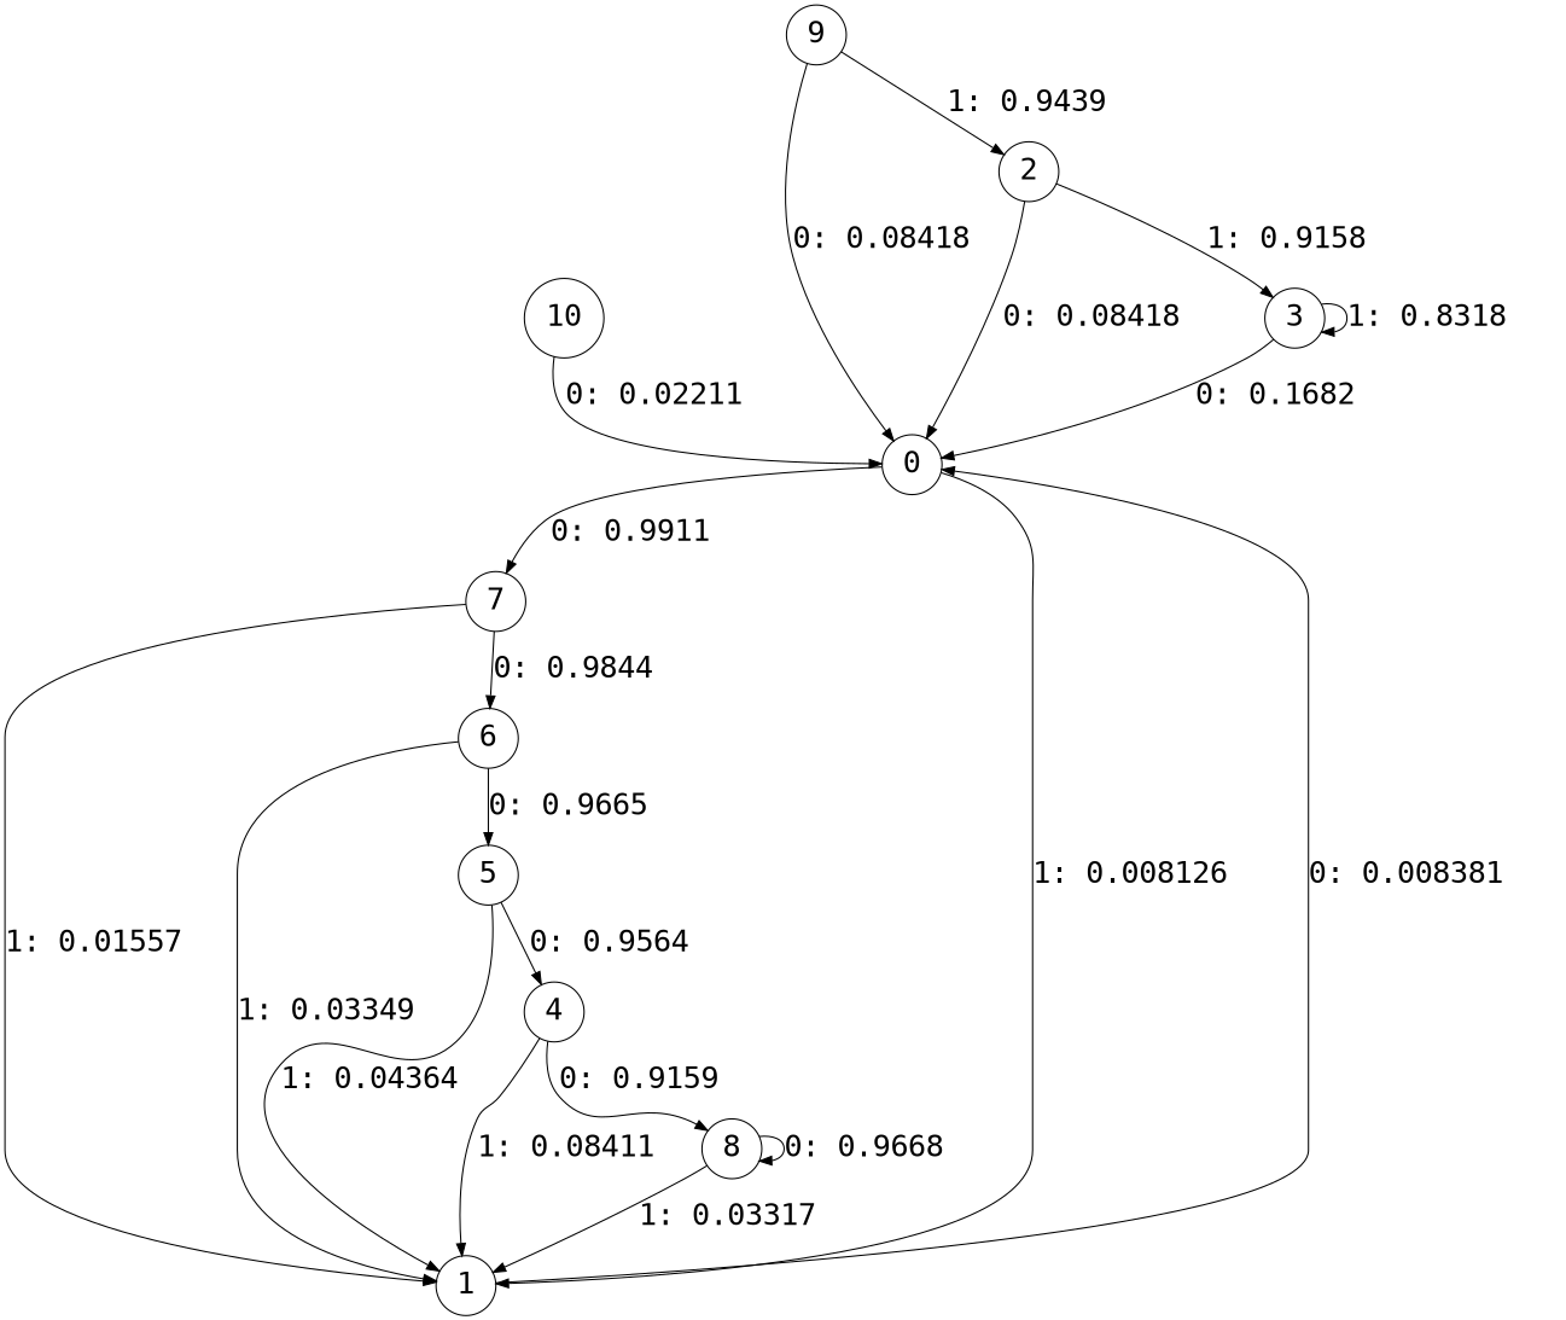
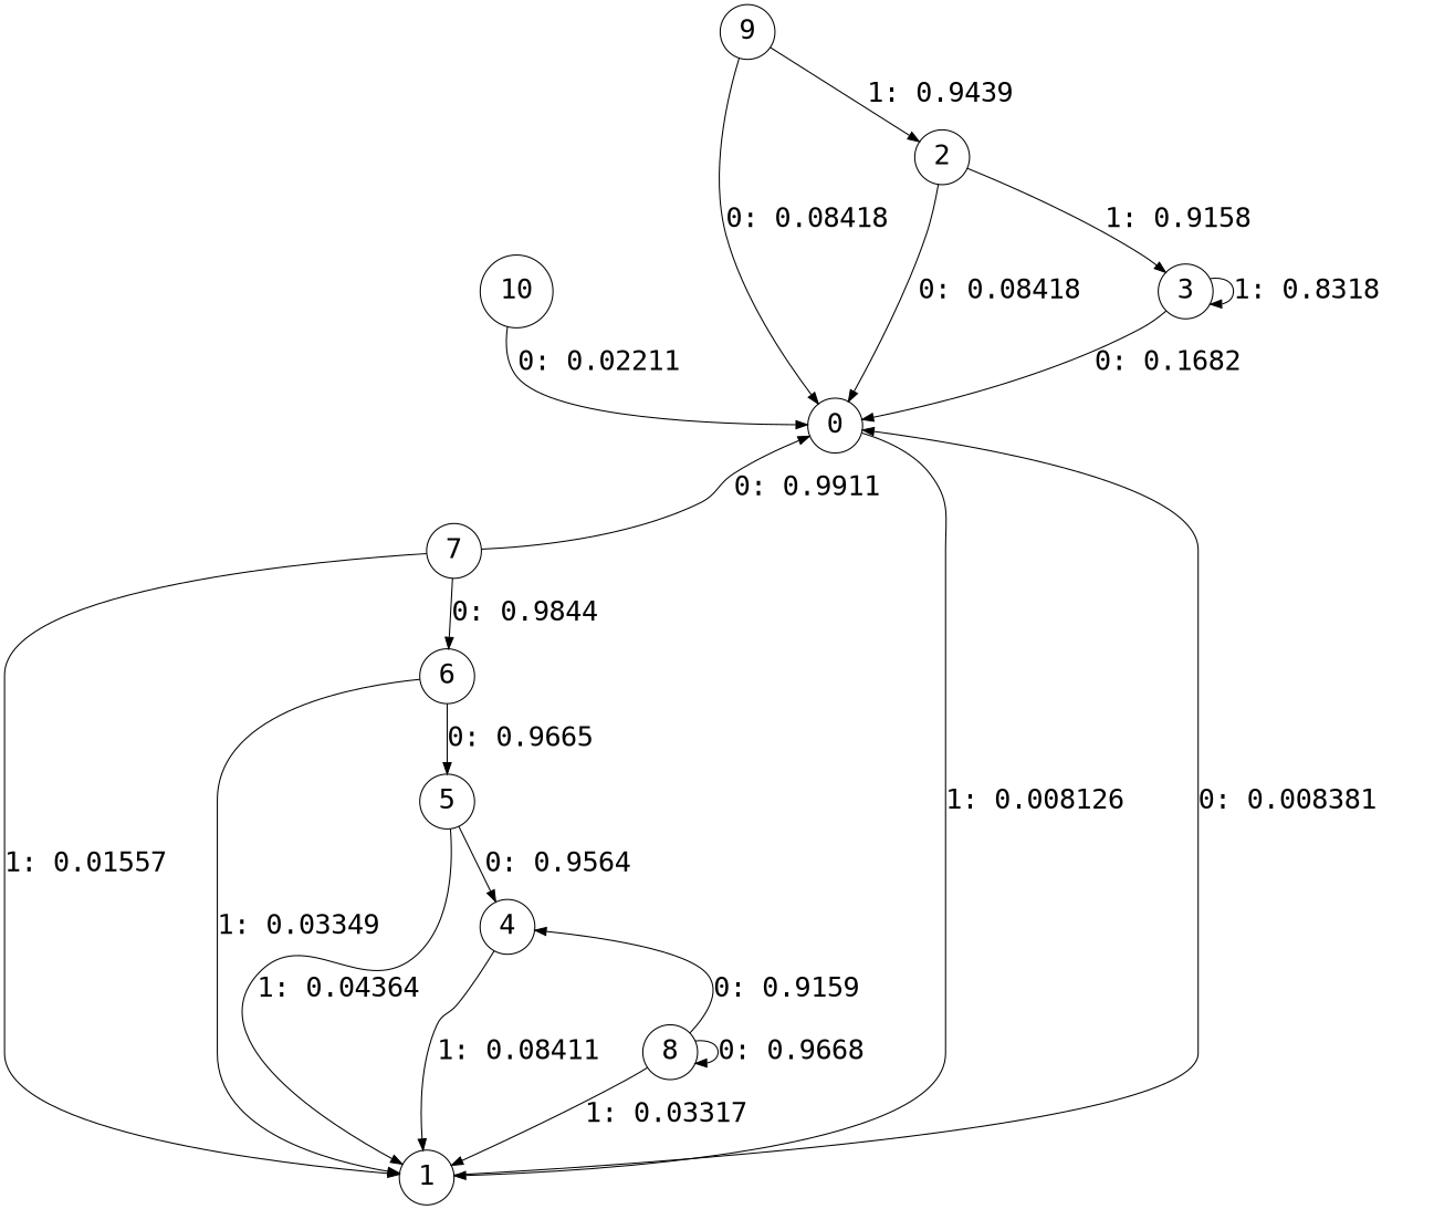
  digraph {
    fontname="DejaVu Sans Mono"
    node [fontname="DejaVu Sans Mono" fontsize=24 shape=circle]
    edge [fontname="DejaVu Sans Mono" fontsize=24]
    0
    7
    1
    6
    5
    10
    2
    3
    4
    8
    9
-   0 -> 7 [label="0: 0.9911   "]
+   7 -> 0 [label="0: 0.9911   "]
    0 -> 1 [label="1: 0.008126  "]
    7 -> 1 [label="1: 0.01557  "]
    7 -> 6 [label="0: 0.9844   "]
    1 -> 0 [label="0: 0.008381  "]
    6 -> 1 [label="1: 0.03349  "]
    6 -> 5 [label="0: 0.9665   "]
    5 -> 1 [label="1: 0.04364  "]
    5 -> 4 [label="0: 0.9564   "]
    10 -> 0 [label="0: 0.02211  "]
    2 -> 0 [label="0: 0.08418  "]
    2 -> 3 [label="1: 0.9158   "]
    3 -> 0 [label="0: 0.1682   "]
    3 -> 3 [label="1: 0.8318   "]
    4 -> 1 [label="1: 0.08411  "]
-   4 -> 8 [label="0: 0.9159   "]
+   8 -> 4 [label="0: 0.9159   "]
    8 -> 1 [label="1: 0.03317  "]
    8 -> 8 [label="0: 0.9668   "]
    9 -> 0 [label="0: 0.08418  "]
    9 -> 2 [label="1: 0.9439   "]
  }
